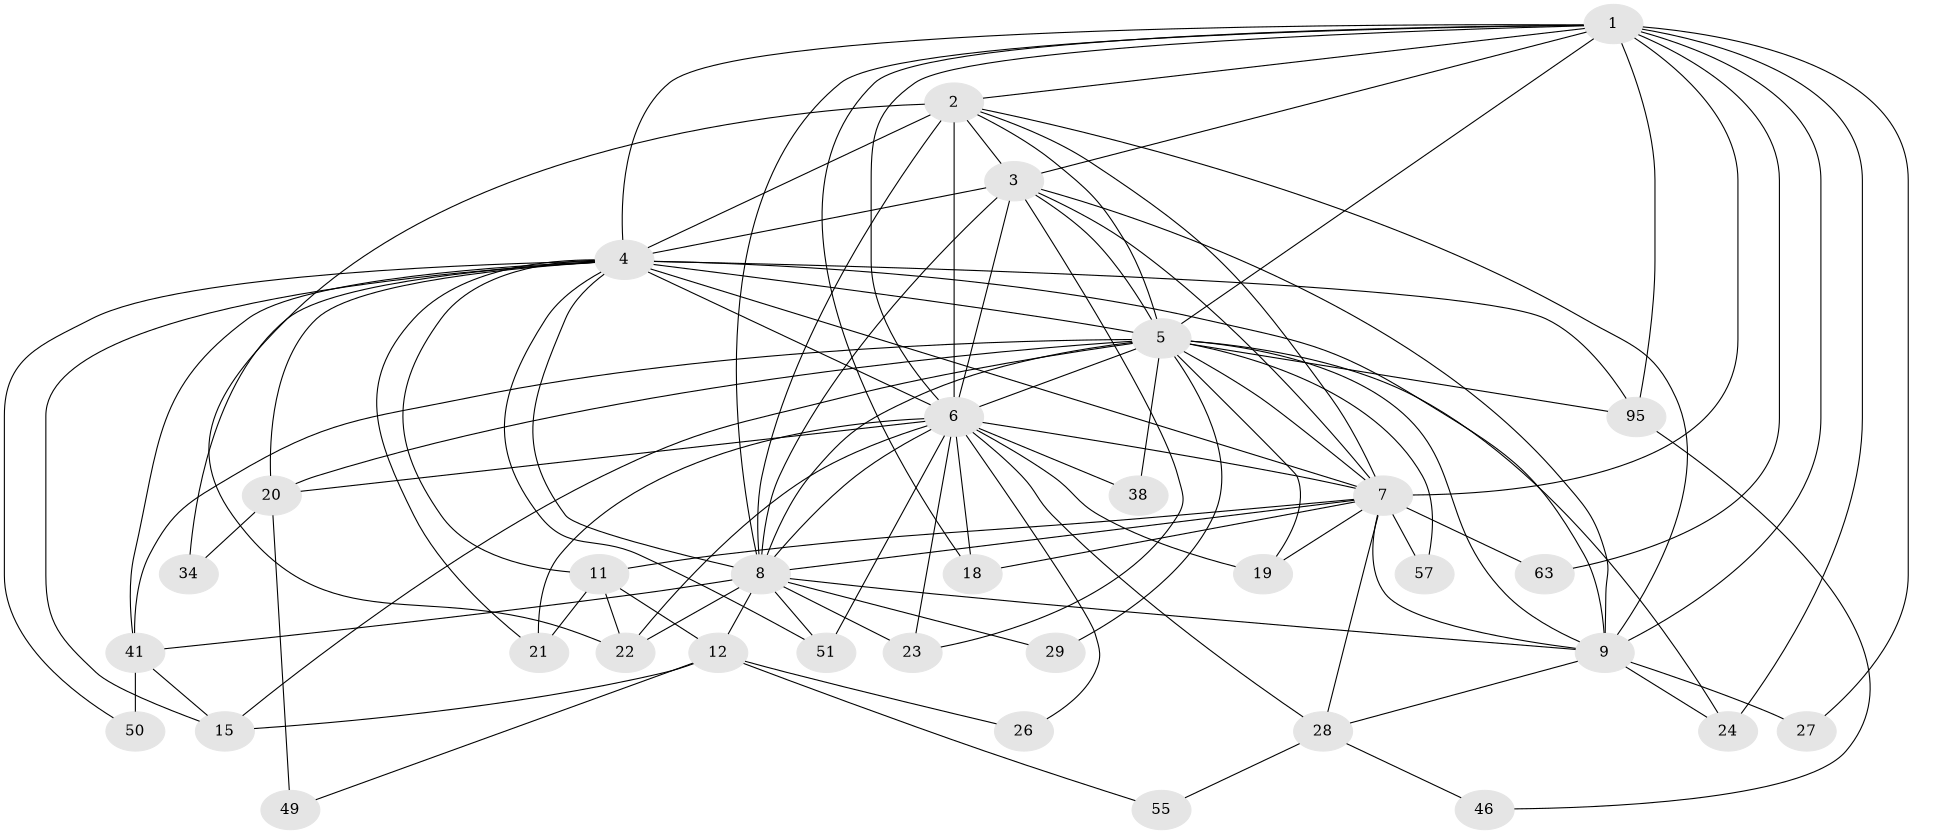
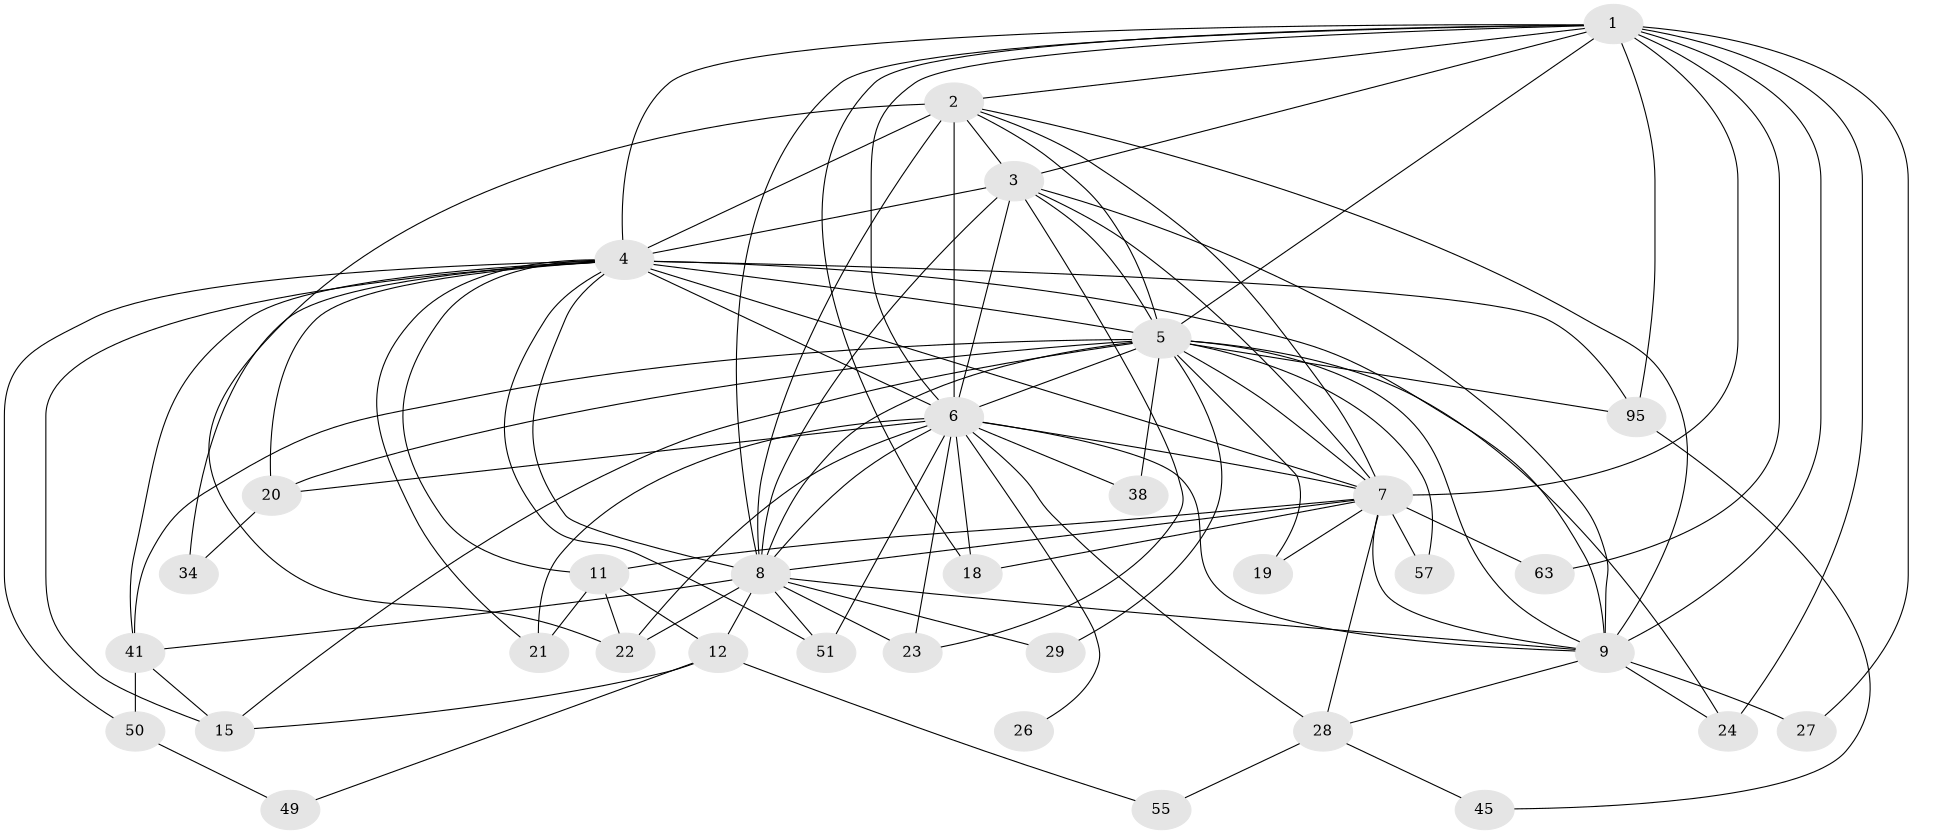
  graph {
    node [color=gray90 style=filled]
    1 [super="+13"]
    2 [super="+40+31"]
    3
    4 [super="+36+61+59+56+39+54+45"]
    5 [super="+17+16"]
    6 [super="+35+10+14"]
    7 [super="+47"]
    8
    9
    18 [super="+48"]
    24 [super="+32"]
    n12 [label=95 super="+37"]
    27
    63
    22 [super="+44"]
    23
    11
    15 [super="+68"]
    20
    21 [super="+42"]
    34
    41 [super="+66"]
    50
    51 [super="+65+67"]
    19
    29 [super="+30"]
    38
    57
    26
    28 [super="+33+52+43"]
    12
-   46
+   46 [label=45]
    49
    55
    1 -- 2
    1 -- 3
    1 -- 4 [weight=2]
    1 -- 5
    1 -- 6 [weight=2]
    1 -- 7 [weight=2]
    1 -- 8
    1 -- 9 [weight=2]
    1 -- 18
    1 -- 24
    1 -- n12
    1 -- 27
    1 -- 63
    2 -- 3
    2 -- 4 [weight=2]
    2 -- 5
    2 -- 6 [weight=2]
    2 -- 7
    2 -- 8 [weight=2]
    2 -- 9 [weight=2]
    2 -- 22
    3 -- 4 [weight=2]
    3 -- 5
    3 -- 6 [weight=2]
    3 -- 7
    3 -- 8
    3 -- 9
    3 -- 23
    4 -- 5 [weight=3]
    4 -- 6 [weight=3]
    4 -- 7
    4 -- 8 [weight=3]
    4 -- 9 [weight=2]
    4 -- n12 [weight=2]
    4 -- 11
    4 -- 15
    4 -- 20
    4 -- 21
    4 -- 34
    4 -- 41
    4 -- 50
    4 -- 51
    5 -- 6 [weight=2]
    5 -- 7
    5 -- 8
    5 -- 9
    5 -- 24
    5 -- n12
    5 -- 15
    5 -- 20
    5 -- 41
    5 -- 19
    5 -- 29 [weight=2]
    5 -- 38
    5 -- 57
    6 -- 7 [weight=2]
    6 -- 8 [weight=2]
-   6 -- 19 [weight=2]
+   6 -- 9 [weight=2]
    6 -- 18
    6 -- 22
    6 -- 23
    6 -- 20 [weight=2]
    6 -- 21
    6 -- 51 [weight=2]
    6 -- 38
    6 -- 26
    6 -- 28 [weight=2]
    7 -- 8
    7 -- 9
    7 -- 18
    7 -- 63
    7 -- 11
    7 -- 19
    7 -- 57
    7 -- 28 [weight=2]
    8 -- 9
    8 -- 22
    8 -- 23
    8 -- 41
    8 -- 51
    8 -- 29
    8 -- 12
    9 -- 24
    9 -- 27
    9 -- 28
    n12 -- 46
    11 -- 22
    11 -- 21
    11 -- 12
    20 -- 34
-   20 -- 49
+   50 -- 49
    41 -- 15
    41 -- 50
    28 -- 46
    28 -- 55
    12 -- 15
-   12 -- 26
    12 -- 49
    12 -- 55
  }
